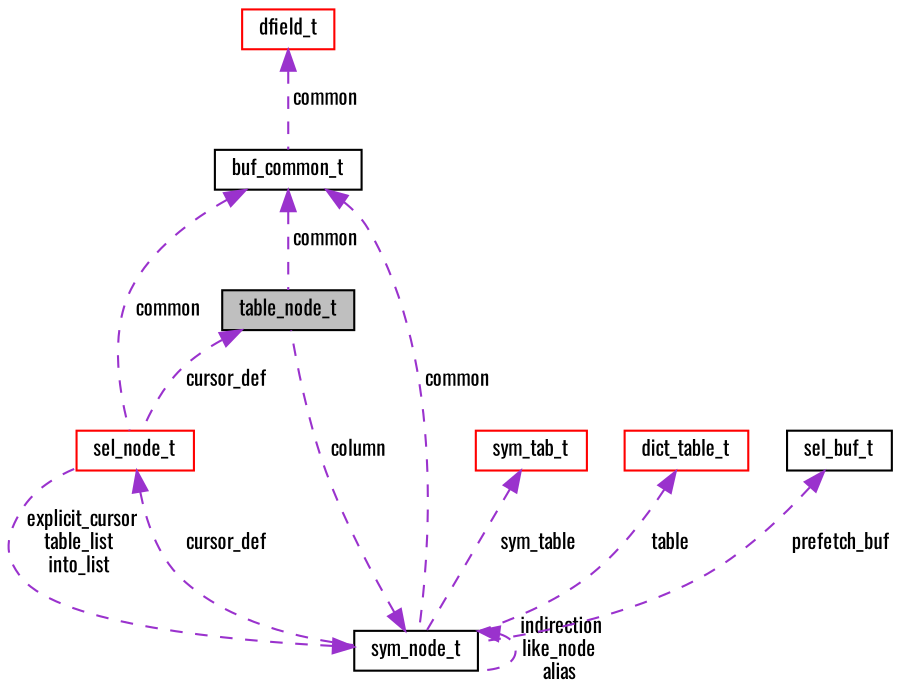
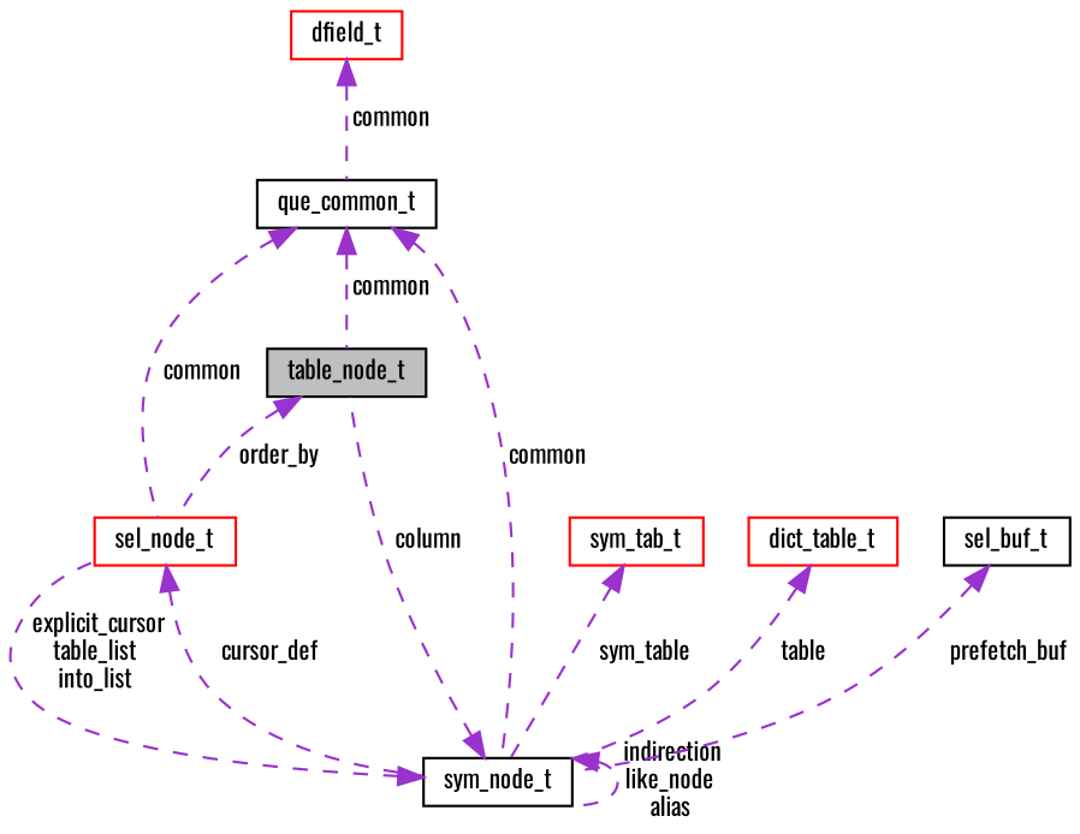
  digraph {
    fontname=Oswald
    node [color=black fontname=Oswald fontsize=10 shape=record]
    edge [color=darkorchid3 dir=back fontname=Oswald fontsize=10 labelfontname=FreeSans labelfontsize=10 style=dashed]
    n1 [fillcolor=grey75 fontcolor=black height=0.2 label=table_node_t style=filled width=0.4]
    n2 [color=red height=0.2 label=sel_node_t width=0.4]
    n3 [height=0.2 label=sym_node_t width=0.4]
-   n4 [height=0.2 label=buf_common_t width=0.4]
+   n4 [height=0.2 label=que_common_t width=0.4]
    n5 [color=red height=0.2 label=dfield_t width=0.4]
    n6 [color=red height=0.2 label=sym_tab_t width=0.4]
    n7 [color=red height=0.2 label=dict_table_t width=0.4]
    n8 [height=0.2 label=sel_buf_t width=0.4]
-   n1 -> n2 [label=" cursor_def"]
+   n1 -> n2 [label=" order_by"]
    n2 -> n3 [label=" cursor_def"]
    n3 -> n1 [label=" column"]
    n3 -> n2 [label=" explicit_cursor\ntable_list\ninto_list"]
    n3 -> n3 [label=" indirection\nlike_node\nalias"]
    n4 -> n1 [label=" common"]
    n4 -> n2 [label=" common"]
    n4 -> n3 [label=" common"]
    n5 -> n4 [label=" common"]
    n6 -> n3 [label=" sym_table"]
    n7 -> n3 [label=" table"]
    n8 -> n3 [label=" prefetch_buf"]
  }
